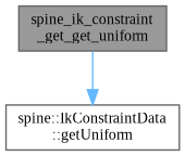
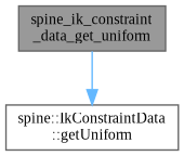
  digraph {
    rankdir=TB
    fontname="Liberation Serif"
    node [fontname="Liberation Serif" fontsize=10 shape=box style=filled]
-   n1 [color=gray40 fillcolor=grey60 fontcolor=black height=0.2 label="spine_ik_constraint\l_get_get_uniform" width=0.4]
+   n1 [color=gray40 fillcolor=grey60 fontcolor=black height=0.2 label="spine_ik_constraint\l_data_get_uniform" width=0.4]
    n2 [color=grey40 fillcolor=white height=0.2 label="spine::IkConstraintData\l::getUniform" width=0.4]
    n1 -> n2 [color=steelblue1 fontname="Liberation Serif" fontsize=10 labelfontname=Helvetica labelfontsize=10 style=solid]
  }
